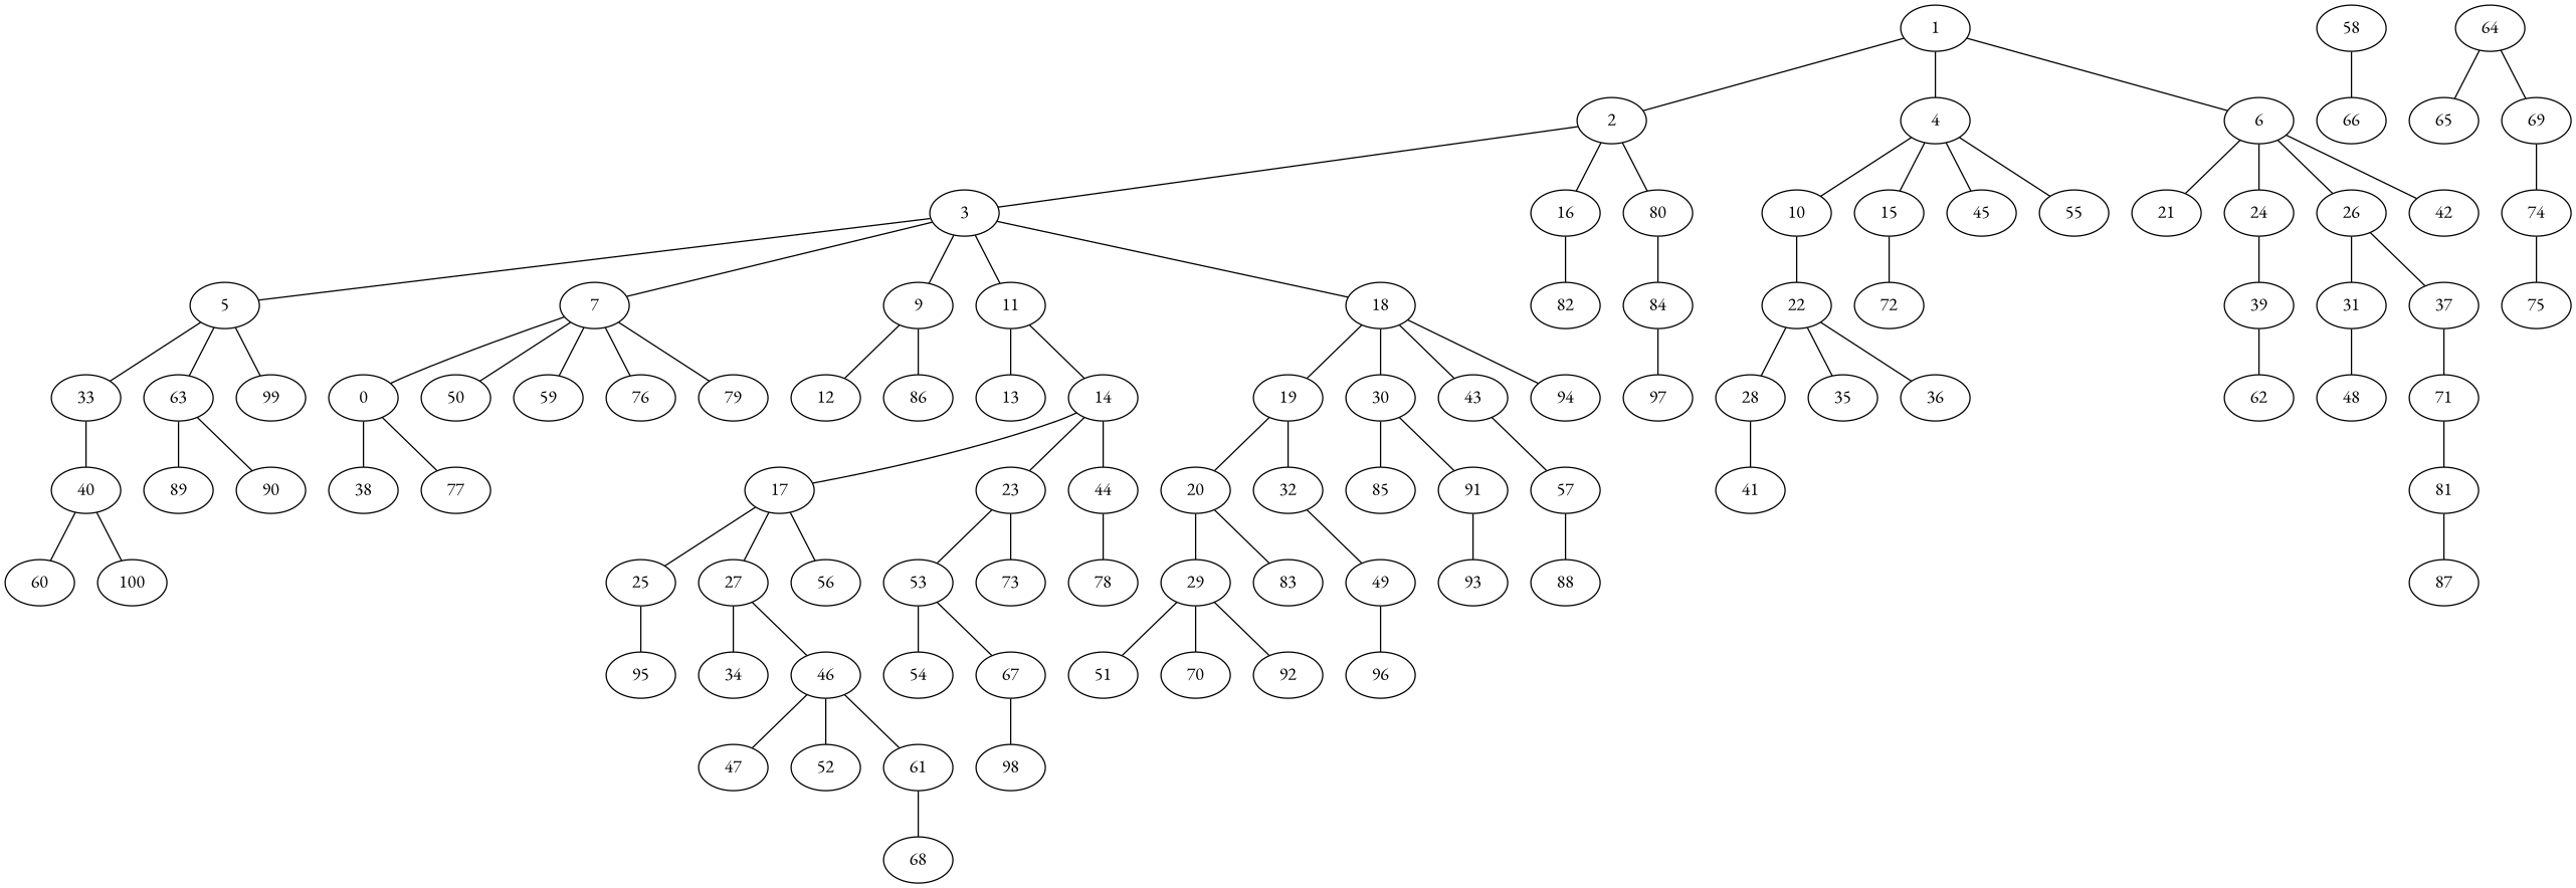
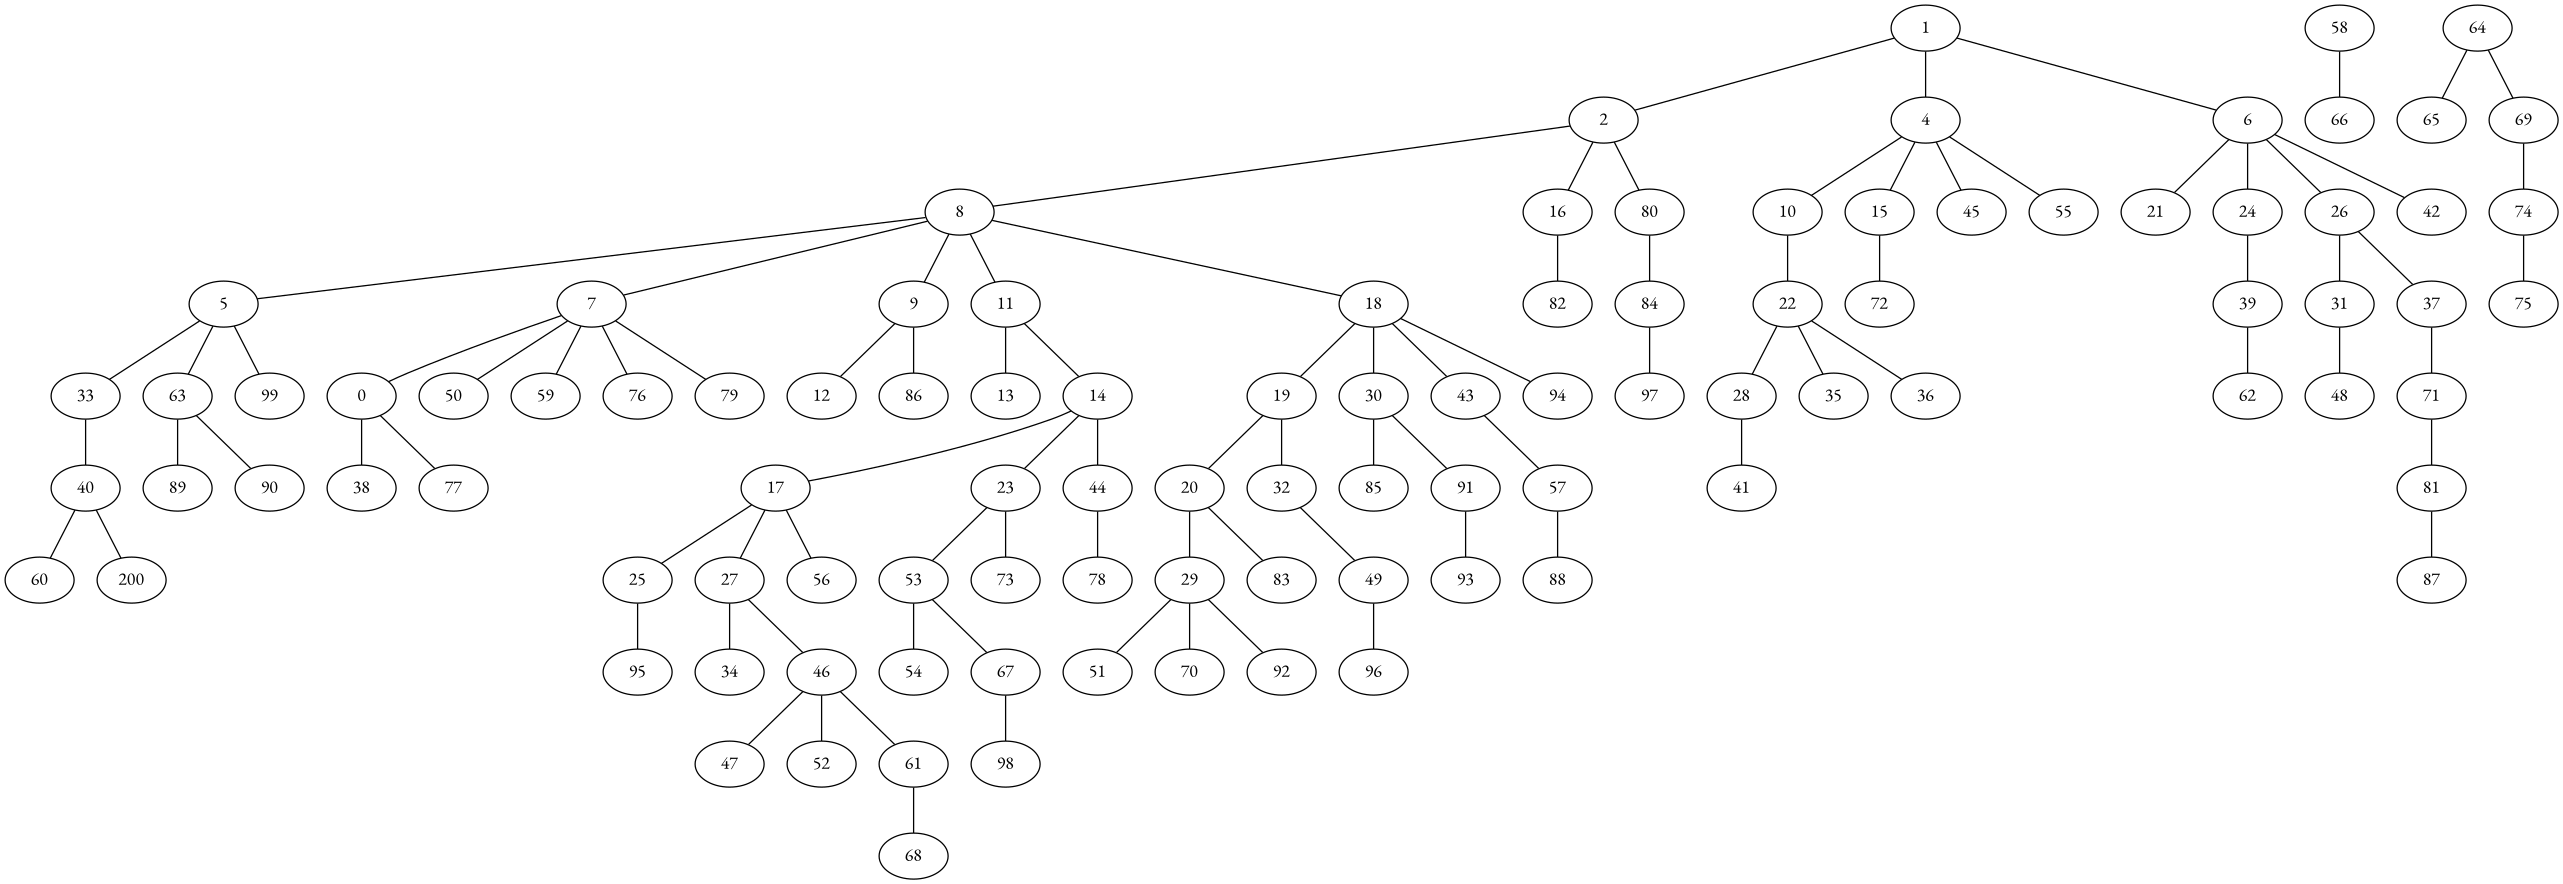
  graph {
    fontname="EB Garamond"
    node [fontname="EB Garamond"]
    edge [fontname="EB Garamond"]
    1
    2
    4
    6
-   3
+   3 [label=8]
    16
    80
    10
    15
    45
    55
    21
    24
    26
    42
    5
    7
    9
    11
    18
    82
    84
    22
    72
    39
    31
    37
    33
    63
    99
    n31 [label=0]
    50
    59
    76
    79
    12
    86
    13
    14
    19
    30
    43
    94
    97
    40
    89
    90
    38
    77
    17
    23
    44
    58
    66
    20
    32
    85
    91
    57
    28
    35
    36
    60
-   100
+   100 [label=200]
    62
    48
    71
    41
    25
    27
    56
    53
    73
    78
    95
    34
    46
    54
    67
    47
    52
    61
    29
    83
    49
    93
    88
    51
    70
    92
    96
    98
    81
    68
    87
    64
    65
    69
    74
    75
    1 -- 2
    1 -- 4
    1 -- 6
    2 -- 3
    2 -- 16
    2 -- 80
    4 -- 10
    4 -- 15
    4 -- 45
    4 -- 55
    6 -- 21
    6 -- 24
    6 -- 26
    6 -- 42
    3 -- 5
    3 -- 7
    3 -- 9
    3 -- 11
    3 -- 18
    16 -- 82
    80 -- 84
    10 -- 22
    15 -- 72
    24 -- 39
    26 -- 31
    26 -- 37
    5 -- 33
    5 -- 63
    5 -- 99
    7 -- n31
    7 -- 50
    7 -- 59
    7 -- 76
    7 -- 79
    9 -- 12
    9 -- 86
    11 -- 13
    11 -- 14
    18 -- 19
    18 -- 30
    18 -- 43
    18 -- 94
    84 -- 97
    22 -- 28
    22 -- 35
    22 -- 36
    39 -- 62
    31 -- 48
    37 -- 71
    33 -- 40
    63 -- 89
    63 -- 90
    n31 -- 38
    n31 -- 77
    14 -- 17
    14 -- 23
    14 -- 44
    19 -- 20
    19 -- 32
    30 -- 85
    30 -- 91
    43 -- 57
    40 -- 60
    40 -- 100
    17 -- 25
    17 -- 27
    17 -- 56
    23 -- 53
    23 -- 73
    44 -- 78
    58 -- 66
    20 -- 29
    20 -- 83
    32 -- 49
    91 -- 93
    57 -- 88
    28 -- 41
    71 -- 81
    25 -- 95
    27 -- 34
    27 -- 46
    53 -- 54
    53 -- 67
    46 -- 47
    46 -- 52
    46 -- 61
    67 -- 98
    61 -- 68
    29 -- 51
    29 -- 70
    29 -- 92
    49 -- 96
    81 -- 87
    64 -- 65
    64 -- 69
    69 -- 74
    74 -- 75
  }
